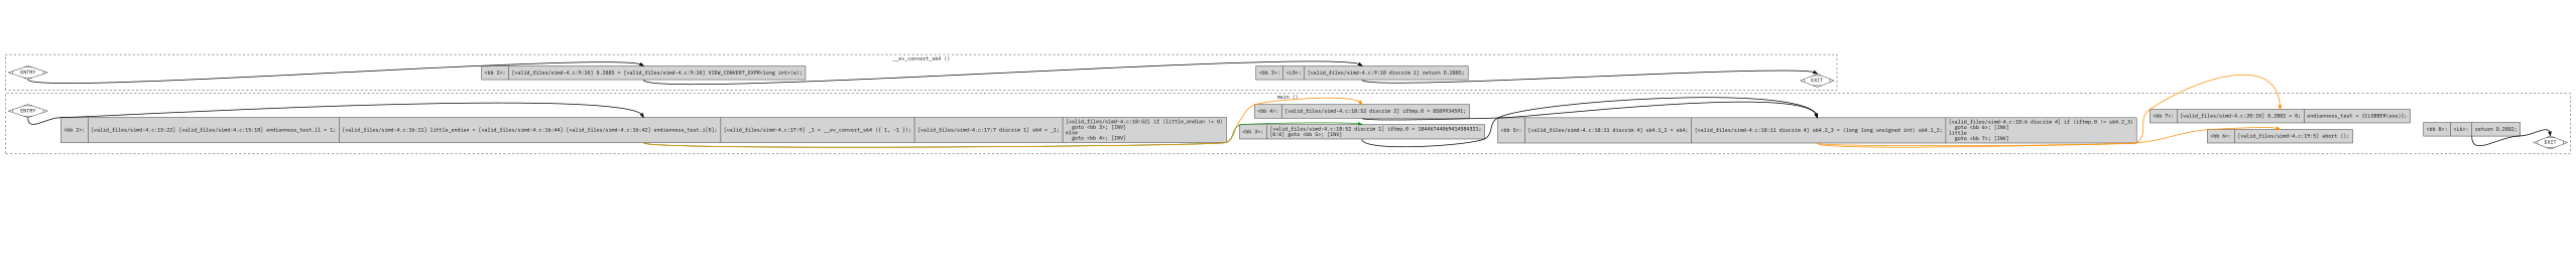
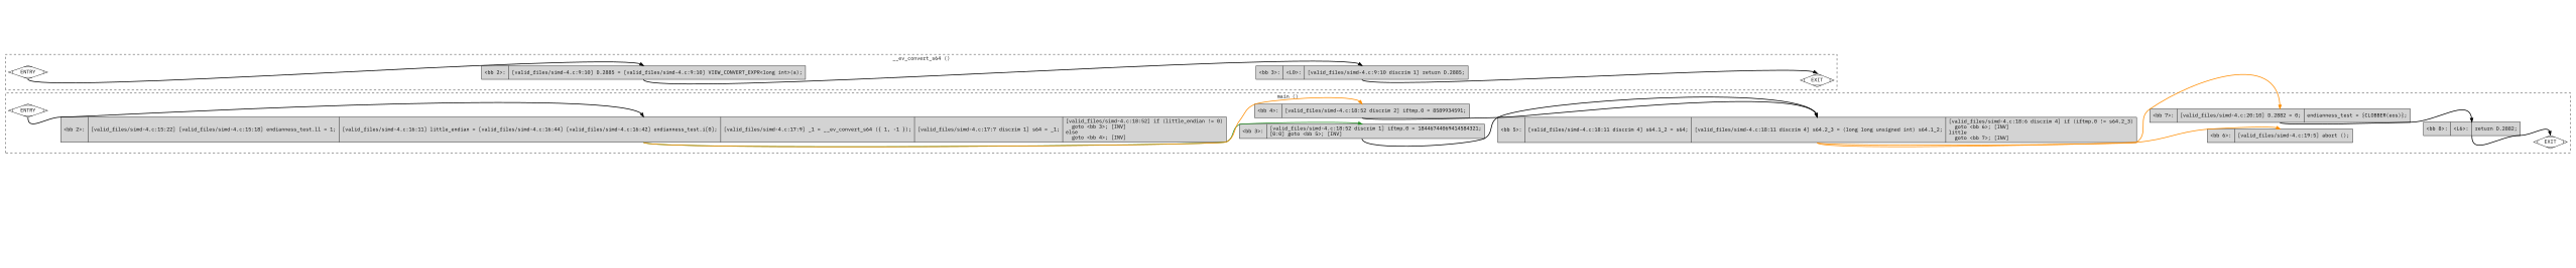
  digraph {
    fontname="IBM Plex Mono"
    rankdir=LR
    node [fillcolor=lightgrey fontname="IBM Plex Mono" shape=record style=filled]
    edge [constraint=true fontname="IBM Plex Mono" headport=n style="solid,bold" tailport=s color=black weight=100]
    n1 [fillcolor=white label=ENTRY shape=Mdiamond]
    n2 [fillcolor=white label=EXIT shape=Mdiamond]
    n3 [label="{\<bb\ 2\>:\l|[valid_files/simd-4.c:15:22]\ [valid_files/simd-4.c:15:18]\ endianness_test.ll\ =\ 1;\l|[valid_files/simd-4.c:16:11]\ little_endian\ =\ [valid_files/simd-4.c:16:44]\ [valid_files/simd-4.c:16:42]\ endianness_test.i[0];\l|[valid_files/simd-4.c:17:9]\ _1\ =\ __ev_convert_s64\ (\{\ 1,\ -1\ \});\l|[valid_files/simd-4.c:17:7\ discrim\ 1]\ s64\ =\ _1;\l|[valid_files/simd-4.c:18:52]\ if\ (little_endian\ !=\ 0)\l\ \ goto\ \<bb\ 3\>;\ [INV]\lelse\l\ \ goto\ \<bb\ 4\>;\ [INV]\l}"]
    n4 [label="{\<bb\ 3\>:\l|[valid_files/simd-4.c:18:52\ discrim\ 1]\ iftmp.0\ =\ 18446744069414584321;\l[0:0]\ goto\ \<bb\ 5\>;\ [INV]\l}"]
    n5 [label="{\<bb\ 4\>:\l|[valid_files/simd-4.c:18:52\ discrim\ 2]\ iftmp.0\ =\ 8589934591;\l}"]
    n6 [label="{\<bb\ 5\>:\l|[valid_files/simd-4.c:18:11\ discrim\ 4]\ s64.1_2\ =\ s64;\l|[valid_files/simd-4.c:18:11\ discrim\ 4]\ s64.2_3\ =\ (long\ long\ unsigned\ int)\ s64.1_2;\l|[valid_files/simd-4.c:18:6\ discrim\ 4]\ if\ (iftmp.0\ !=\ s64.2_3)\l\ \ goto\ \<bb\ 6\>;\ [INV]\llittle\l\ \ goto\ \<bb\ 7\>;\ [INV]\l}"]
    n7 [label="{\<bb\ 6\>:\l|[valid_files/simd-4.c:19:5]\ abort\ ();\l}"]
    n8 [label="{\<bb\ 7\>:\l|[valid_files/simd-4.c:20:10]\ D.2882\ =\ 0;\l|endianness_test\ =\ \{CLOBBER(eos)\};\l}"]
    n9 [label="{\<bb\ 8\>:\l|\<L6\>:\l|return\ D.2882;\l}"]
    n10 [fillcolor=white label=ENTRY shape=Mdiamond]
    n11 [fillcolor=white label=EXIT shape=Mdiamond]
    n12 [label="{\<bb\ 2\>:\l|[valid_files/simd-4.c:9:10]\ D.2885\ =\ [valid_files/simd-4.c:9:10]\ VIEW_CONVERT_EXPR\<long\ int\>(a);\l}"]
    n13 [label="{\<bb\ 3\>:\l|\<L0\>:\l|[valid_files/simd-4.c:9:10\ discrim\ 1]\ return\ D.2885;\l}"]
    subgraph cluster_1 {
      color=black
      label="main ()"
      style=dashed
      n1
      n2
      n3
      n4
      n5
      n6
      n7
      n8
      n9
    }
    subgraph cluster_2 {
      color=black
      label="__ev_convert_s64 ()"
      style=dashed
      n10
      n11
      n12
      n13
    }
    n1 -> n2 [style=invis color="" weight=""]
    n1 -> n3
    n3 -> n4 [color=forestgreen weight=10]
    n3 -> n5 [color=darkorange weight=10]
    n4 -> n6
    n5 -> n6
    n6 -> n7 [color=darkorange weight=10]
    n6 -> n8 [color=darkorange weight=10]
+   n8 -> n9
    n9 -> n2 [weight=10]
    n10 -> n11 [style=invis color="" weight=""]
    n10 -> n12
    n12 -> n13
    n13 -> n11 [weight=10]
  }
